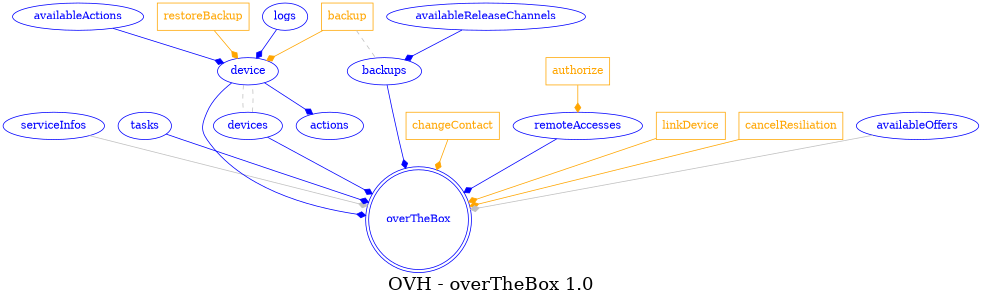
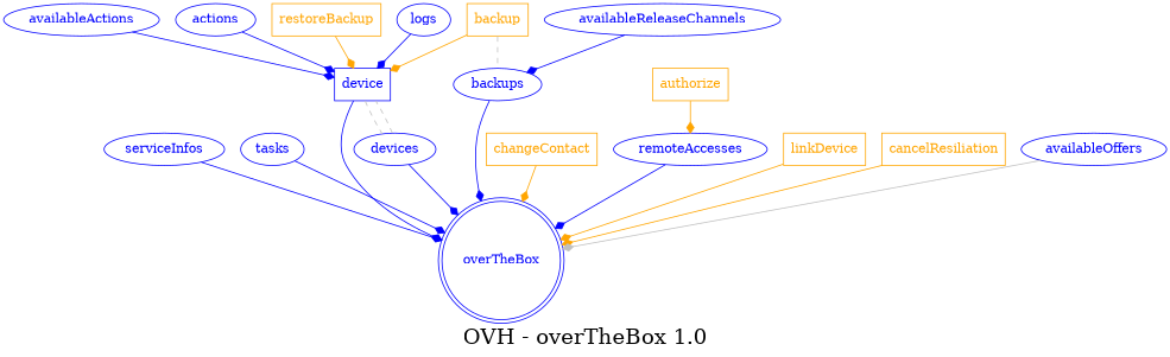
  digraph {
    fontsize=24
    label="OVH - overTheBox 1.0"
    splines=true
    node [color=blue fontcolor=blue shape=ellipse]
    edge [arrowhead=diamond arrowtail=none color=blue fontcolor=blue]
    overTheBox [shape=doublecircle]
    serviceInfos
    tasks
-   device
+   device [shape=box]
    devices
    availableActions
    actions
    restoreBackup [color=orange fontcolor=orange shape=box]
    logs
    backup [color=orange fontcolor=orange shape=box]
    backups
    changeContact [color=orange fontcolor=orange shape=box]
    availableReleaseChannels
    remoteAccesses
    authorize [color=orange fontcolor=orange shape=box]
    linkDevice [color=orange fontcolor=orange shape=box]
    cancelResiliation [color=orange fontcolor=orange shape=box]
    availableOffers
-   serviceInfos -> overTheBox [color=grey]
+   serviceInfos -> overTheBox
    tasks -> overTheBox
    device -> overTheBox
    device -> devices [arrowhead=none color=grey fontcolor=grey style=dashed]
    devices -> overTheBox
    devices -> device [arrowhead=none color=grey fontcolor=grey style=dashed]
    availableActions -> device
-   device -> actions
+   actions -> device
    restoreBackup -> device [color=orange fontcolor=orange]
    logs -> device
    backup -> device [color=orange fontcolor=orange]
    backup -> backups [arrowhead=none color=grey fontcolor=grey style=dashed]
    backups -> overTheBox
    changeContact -> overTheBox [color=orange fontcolor=orange]
    availableReleaseChannels -> backups
    remoteAccesses -> overTheBox
    authorize -> remoteAccesses [color=orange fontcolor=orange]
    linkDevice -> overTheBox [color=orange fontcolor=orange]
    cancelResiliation -> overTheBox [color=orange fontcolor=orange]
    availableOffers -> overTheBox [color=grey]
  }
